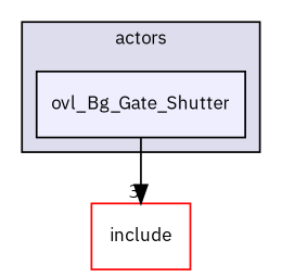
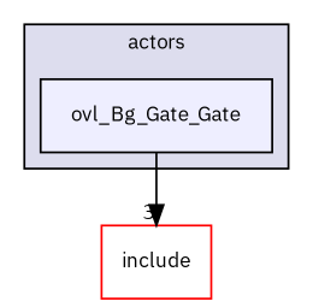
  digraph {
    compound=true
    fontname="IBM Plex Sans"
    node [fontname="IBM Plex Sans" fontsize=10 shape=box style=filled]
-   n1 [fillcolor="#eeeeff" label=ovl_Bg_Gate_Shutter pencolor=black]
+   n1 [fillcolor="#eeeeff" label=ovl_Bg_Gate_Gate pencolor=black]
    n2 [color=red fillcolor=white label=include]
    subgraph cluster_1 {
      bgcolor="#ddddee"
      fontsize=10
      label=actors
      pencolor=black
      n1
    }
    n1 -> n2 [headlabel=3 labeldistance=1.5 labelfontname=Helvetica labelfontsize=10 fontname="IBM Plex Sans"]
  }
